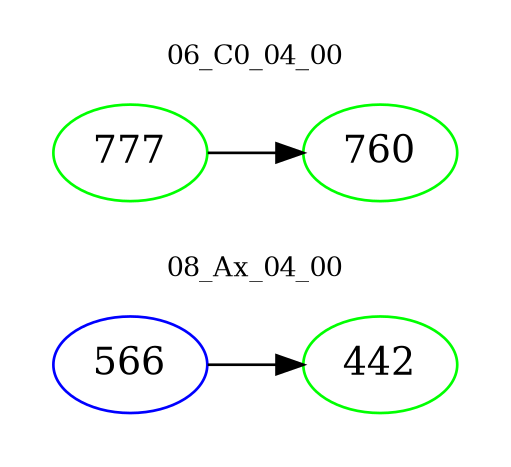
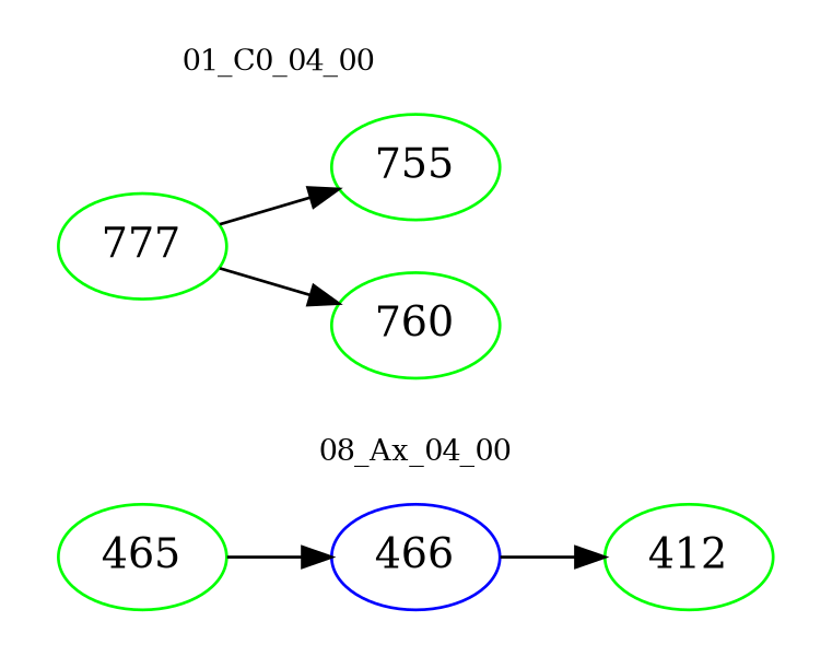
  digraph {
    rankdir=LR
    node [color=green]
    edge [color=black]
-   n2 [color=blue label=566]
-   n3 [label=442]
+   n1 [label=465]
+   n2 [color=blue label=466]
+   n3 [label=412]
    n4 [label=760]
    n5 [label=777]
+   n6 [label=755]
    subgraph cluster_1 {
      color=white
      fontsize=10
      label="08_Ax_04_00"
+     n1
      n2
      n3
    }
    subgraph cluster_2 {
      color=white
      fontsize=10
-     label="06_C0_04_00"
+     label="01_C0_04_00"
      n4
      n5
+     n6
    }
+   n1 -> n2
    n2 -> n3
    n5 -> n4
+   n5 -> n6
  }
